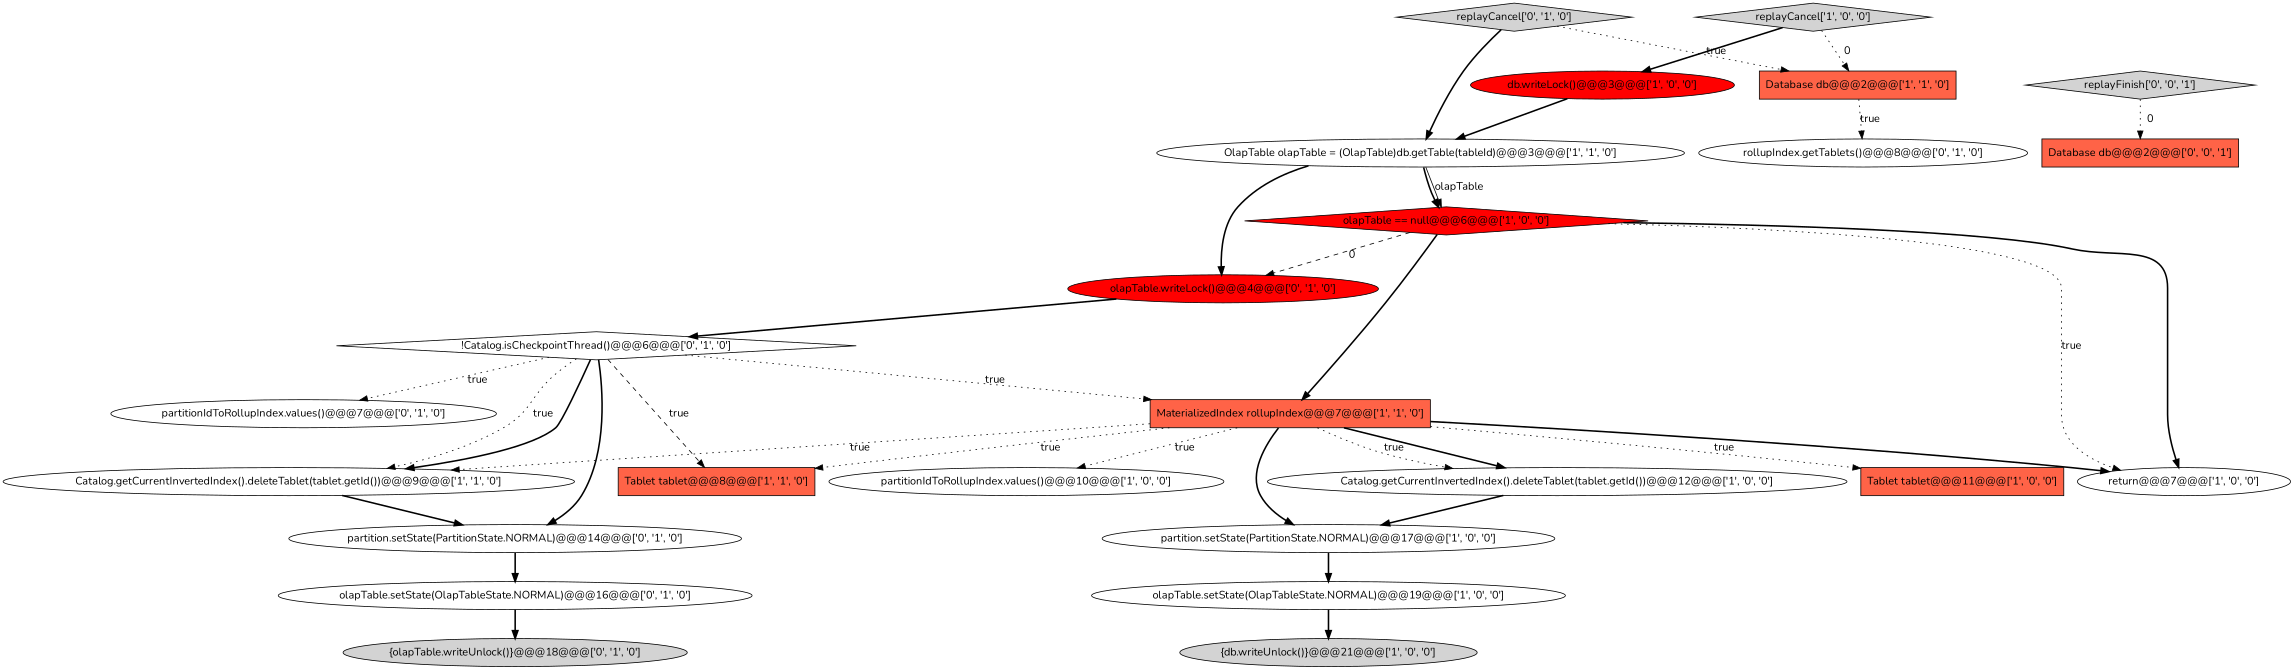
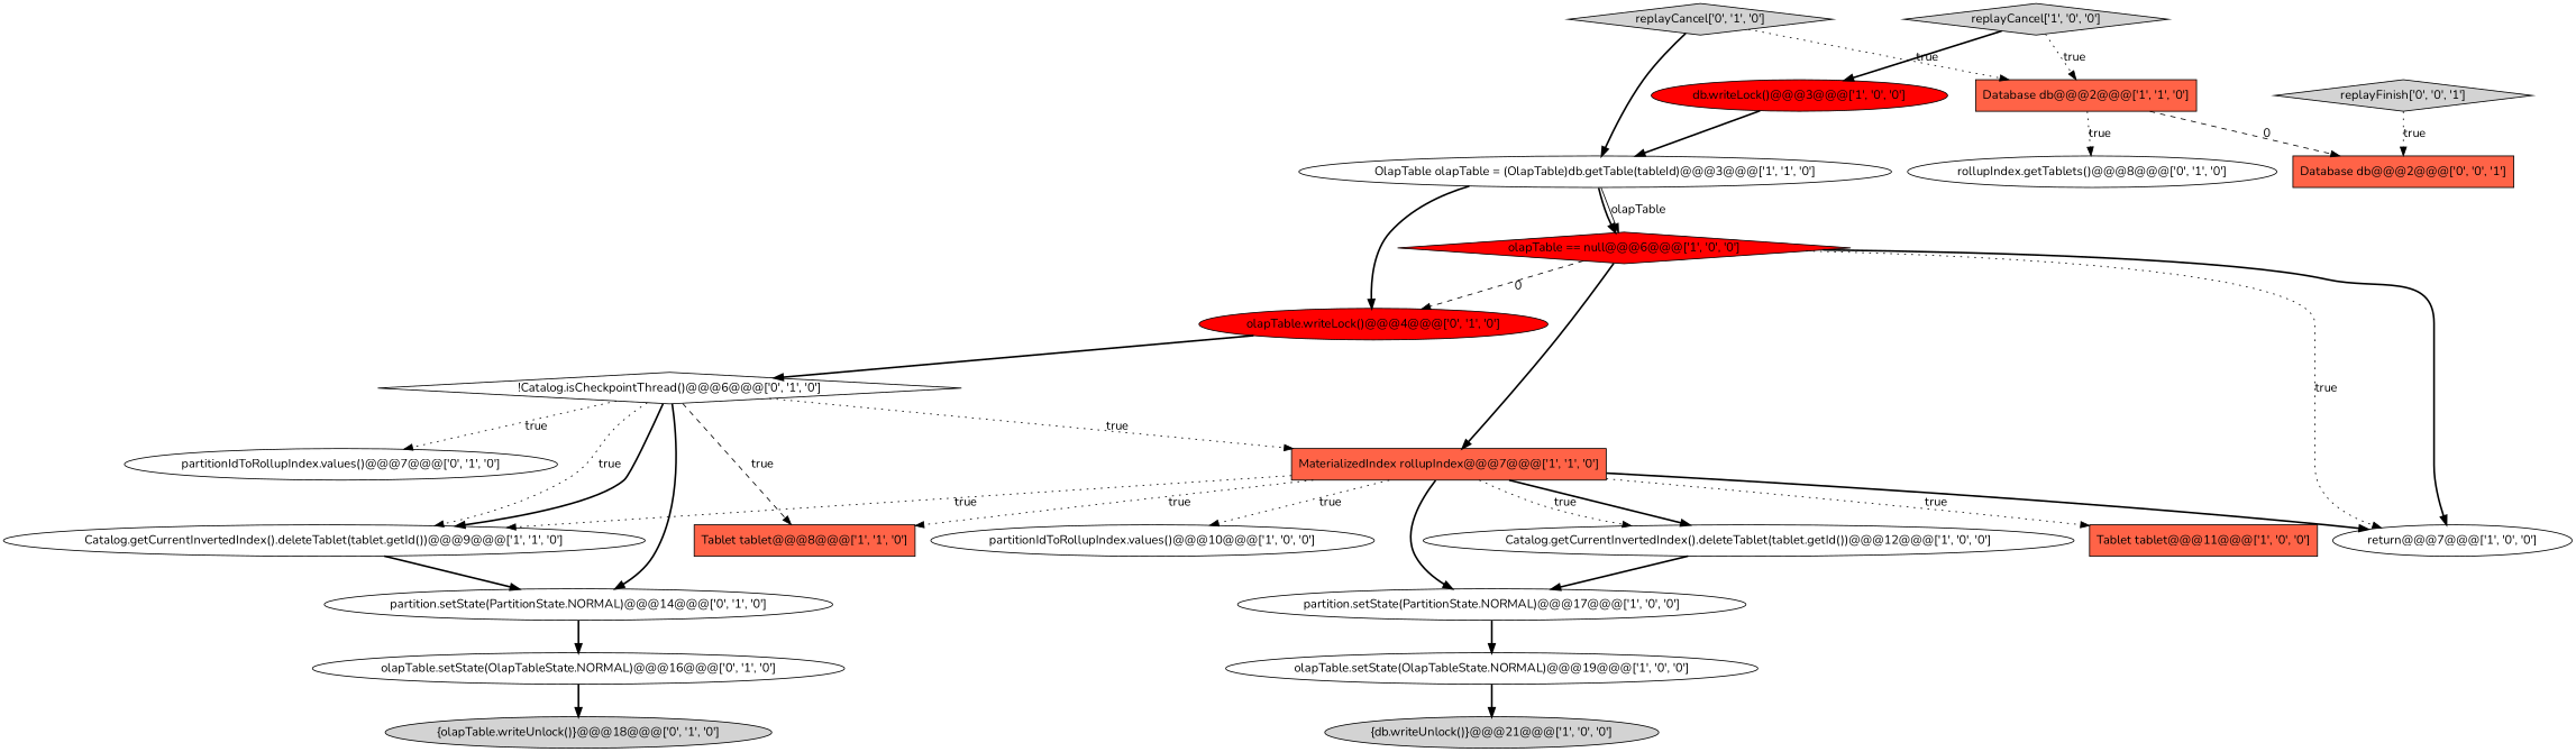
  digraph {
    fontname=Nunito
    node [fillcolor=white fontname=Nunito shape=ellipse style=filled]
    edge [fontname=Nunito style=bold]
    n1 [label="return@@@7@@@['1', '0', '0']"]
    n2 [fillcolor=tomato label="MaterializedIndex rollupIndex@@@7@@@['1', '1', '0']" shape=box]
    n3 [fillcolor=tomato label="Tablet tablet@@@11@@@['1', '0', '0']" shape=box]
    n4 [label="Catalog.getCurrentInvertedIndex().deleteTablet(tablet.getId())@@@9@@@['1', '1', '0']"]
    n5 [fillcolor=tomato label="Tablet tablet@@@8@@@['1', '1', '0']" shape=box]
    n6 [label="partitionIdToRollupIndex.values()@@@10@@@['1', '0', '0']"]
    n7 [label="partition.setState(PartitionState.NORMAL)@@@17@@@['1', '0', '0']"]
    n8 [label="Catalog.getCurrentInvertedIndex().deleteTablet(tablet.getId())@@@12@@@['1', '0', '0']"]
    n9 [fillcolor=lightgray label="replayCancel['0', '1', '0']" shape=diamond]
    n10 [label="OlapTable olapTable = (OlapTable)db.getTable(tableId)@@@3@@@['1', '1', '0']"]
    n11 [fillcolor=tomato label="Database db@@@2@@@['1', '1', '0']" shape=box]
    n12 [fillcolor=red label="olapTable.writeLock()@@@4@@@['0', '1', '0']"]
    n13 [fillcolor=red label="olapTable == null@@@6@@@['1', '0', '0']" shape=diamond]
    n14 [label="rollupIndex.getTablets()@@@8@@@['0', '1', '0']"]
    n15 [fillcolor=tomato label="Database db@@@2@@@['0', '0', '1']" shape=box]
    n16 [label="!Catalog.isCheckpointThread()@@@6@@@['0', '1', '0']" shape=diamond]
    n17 [label="partitionIdToRollupIndex.values()@@@7@@@['0', '1', '0']"]
    n18 [label="partition.setState(PartitionState.NORMAL)@@@14@@@['0', '1', '0']"]
    n19 [fillcolor=lightgray label="{olapTable.writeUnlock()}@@@18@@@['0', '1', '0']"]
    n20 [label="olapTable.setState(OlapTableState.NORMAL)@@@16@@@['0', '1', '0']"]
    n21 [fillcolor=red label="db.writeLock()@@@3@@@['1', '0', '0']"]
    n22 [fillcolor=lightgray label="replayFinish['0', '0', '1']" shape=diamond]
    n23 [label="olapTable.setState(OlapTableState.NORMAL)@@@19@@@['1', '0', '0']"]
    n24 [fillcolor=lightgray label="{db.writeUnlock()}@@@21@@@['1', '0', '0']"]
    n25 [fillcolor=lightgray label="replayCancel['1', '0', '0']" shape=diamond]
    n2 -> n1
    n2 -> n3 [label=true style=dotted]
    n2 -> n4 [label=true style=dotted]
    n2 -> n5 [label=true style=dotted]
    n2 -> n6 [label=true style=dotted]
    n2 -> n7
    n2 -> n8
    n2 -> n8 [label=true style=dotted]
    n4 -> n18
    n7 -> n23
    n8 -> n7
    n9 -> n10
    n9 -> n11 [label=true style=dotted]
    n10 -> n12
    n10 -> n13 [label=olapTable style=solid]
    n10 -> n13
    n11 -> n14 [label=true style=dotted]
+   n11 -> n15 [label=0 style=dashed]
    n12 -> n16
    n13 -> n1
    n13 -> n1 [label=true style=dotted]
    n13 -> n2
    n13 -> n12 [label=0 style=dashed]
    n16 -> n2 [label=true style=dotted]
    n16 -> n4 [label=true style=dotted]
    n16 -> n4
    n16 -> n5 [label=true style=dashed]
    n16 -> n17 [label=true style=dotted]
    n16 -> n18
    n18 -> n20
    n20 -> n19
    n21 -> n10
-   n22 -> n15 [label=0 style=dotted]
+   n22 -> n15 [label=true style=dotted]
    n23 -> n24
-   n25 -> n11 [label=0 style=dotted]
+   n25 -> n11 [label=true style=dotted]
    n25 -> n21
  }
